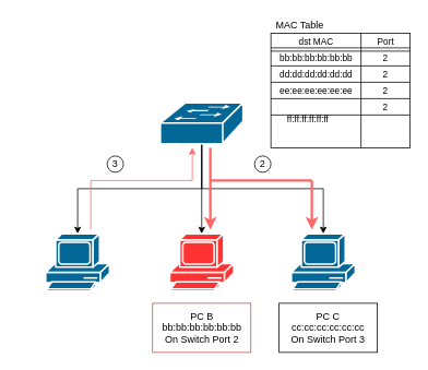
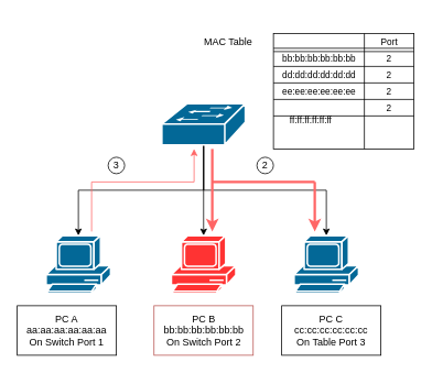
  <mxCell id="0" />
  <mxCell id="1" parent="0" />
  <mxCell id="2" style="edgeStyle=orthogonalEdgeStyle;rounded=0;orthogonalLoop=1;jettySize=auto;html=1;entryX=0.5;entryY=0;entryDx=0;entryDy=0;entryPerimeter=0;" parent="1" source="5" target="7" edge="1"><mxGeometry relative="1" as="geometry" /></mxCell>
  <mxCell id="3" style="edgeStyle=orthogonalEdgeStyle;rounded=0;orthogonalLoop=1;jettySize=auto;html=1;exitX=0.5;exitY=0.98;exitDx=0;exitDy=0;exitPerimeter=0;" parent="1" source="5" target="8" edge="1"><mxGeometry relative="1" as="geometry" /></mxCell>
  <mxCell id="4" style="edgeStyle=orthogonalEdgeStyle;rounded=0;orthogonalLoop=1;jettySize=auto;html=1;exitX=0.5;exitY=0.98;exitDx=0;exitDy=0;exitPerimeter=0;" parent="1" source="5" target="6" edge="1"><mxGeometry relative="1" as="geometry" /></mxCell>
  <mxCell id="5" value="" style="shape=mxgraph.cisco.switches.workgroup_switch;sketch=0;html=1;pointerEvents=1;dashed=0;fillColor=#036897;strokeColor=#ffffff;strokeWidth=2;verticalLabelPosition=bottom;verticalAlign=top;align=center;outlineConnect=0;" parent="1" vertex="1"><mxGeometry x="195" y="125" width="101" height="50" as="geometry" /></mxCell>
  <mxCell id="6" value="" style="shape=mxgraph.cisco.computers_and_peripherals.pc;sketch=0;html=1;pointerEvents=1;dashed=0;fillColor=#036897;strokeColor=#ffffff;strokeWidth=2;verticalLabelPosition=bottom;verticalAlign=top;align=center;outlineConnect=0;" parent="1" vertex="1"><mxGeometry x="355" y="285" width="78" height="70" as="geometry" /></mxCell>
  <mxCell id="7" value="" style="shape=mxgraph.cisco.computers_and_peripherals.pc;sketch=0;html=1;pointerEvents=1;dashed=0;fillColor=#FF3333;strokeColor=#ffffff;strokeWidth=2;verticalLabelPosition=bottom;verticalAlign=top;align=center;outlineConnect=0;" parent="1" vertex="1"><mxGeometry x="206.5" y="285" width="78" height="70" as="geometry" /></mxCell>
  <mxCell id="8" value="" style="shape=mxgraph.cisco.computers_and_peripherals.pc;sketch=0;html=1;pointerEvents=1;dashed=0;fillColor=#036897;strokeColor=#ffffff;strokeWidth=2;verticalLabelPosition=bottom;verticalAlign=top;align=center;outlineConnect=0;" parent="1" vertex="1"><mxGeometry x="55" y="285" width="78" height="70" as="geometry" /></mxCell>
+ <mxCell id="9" value="PC A&lt;br&gt;aa:aa:aa:aa:aa:aa&lt;br&gt;On Switch Port 1" style="rounded=0;whiteSpace=wrap;html=1;" parent="1" vertex="1"><mxGeometry x="20" y="370" width="120" height="60" as="geometry" /></mxCell>
  <mxCell id="10" value="PC B&lt;br&gt;bb:bb:bb:bb:bb:bb&lt;br&gt;On Switch Port 2" style="rounded=0;whiteSpace=wrap;html=1;fillColor=#ffffff;strokeColor=#b85450;" parent="1" vertex="1"><mxGeometry x="185.5" y="370" width="120" height="60" as="geometry" /></mxCell>
- <mxCell id="11" value="PC C&lt;br&gt;cc:cc:cc:cc:cc:cc&lt;br&gt;On Switch Port 3" style="rounded=0;whiteSpace=wrap;html=1;" parent="1" vertex="1"><mxGeometry x="340" y="370" width="120" height="60" as="geometry" /></mxCell>
+ <mxCell id="11" value="PC C&lt;br&gt;cc:cc:cc:cc:cc:cc&lt;br&gt;On Table Port 3" style="rounded=0;whiteSpace=wrap;html=1;" parent="1" vertex="1"><mxGeometry x="340" y="370" width="120" height="60" as="geometry" /></mxCell>
  <mxCell id="12" value="" style="rounded=0;whiteSpace=wrap;html=1;" parent="1" vertex="1"><mxGeometry x="330" y="40" width="170" height="140" as="geometry" /></mxCell>
- <mxCell id="13" value="MAC Table" style="text;html=1;align=center;verticalAlign=middle;resizable=0;points=[];autosize=1;strokeColor=none;fillColor=none;" parent="1" vertex="1"><mxGeometry x="330" y="20" width="70" height="20" as="geometry" /></mxCell>
+ <mxCell id="13" value="MAC Table" style="text;html=1;align=center;verticalAlign=middle;resizable=0;points=[];autosize=1;strokeColor=none;fillColor=none;" parent="1" vertex="1"><mxGeometry x="240" y="40" width="70" height="20" as="geometry" /></mxCell>
  <mxCell id="14" value="" style="shape=link;html=1;rounded=0;entryX=1;entryY=0.143;entryDx=0;entryDy=0;entryPerimeter=0;" parent="1" target="12" edge="1"><mxGeometry width="100" relative="1" as="geometry"><mxPoint x="330" y="60" as="sourcePoint" /><mxPoint x="470" y="60" as="targetPoint" /></mxGeometry></mxCell>
  <mxCell id="15" value="" style="endArrow=none;html=1;rounded=0;exitX=0.5;exitY=1;exitDx=0;exitDy=0;" parent="1" edge="1"><mxGeometry width="50" height="50" relative="1" as="geometry"><mxPoint x="440" y="180" as="sourcePoint" /><mxPoint x="440" y="40" as="targetPoint" /></mxGeometry></mxCell>
- <mxCell id="16" value="&lt;font style=&quot;font-size: 11px;&quot;&gt;dst MAC&lt;/font&gt;" style="text;html=1;align=center;verticalAlign=middle;resizable=0;points=[];autosize=1;strokeColor=none;fillColor=none;" parent="1" vertex="1"><mxGeometry x="355" y="40" width="60" height="20" as="geometry" /></mxCell>
  <mxCell id="17" value="&lt;span style=&quot;font-size: 11px;&quot;&gt;Port&lt;/span&gt;" style="text;html=1;align=center;verticalAlign=middle;resizable=0;points=[];autosize=1;strokeColor=none;fillColor=none;" parent="1" vertex="1"><mxGeometry x="450" y="40" width="40" height="20" as="geometry" /></mxCell>
  <mxCell id="18" value="bb:bb:bb:bb:bb:bb" style="text;html=1;align=center;verticalAlign=middle;resizable=0;points=[];autosize=1;strokeColor=none;fillColor=none;fontSize=11;" parent="1" vertex="1"><mxGeometry x="330" y="60" width="110" height="20" as="geometry" /></mxCell>
  <mxCell id="19" value="2" style="text;html=1;strokeColor=none;fillColor=none;align=center;verticalAlign=middle;whiteSpace=wrap;rounded=0;fontSize=11;" parent="1" vertex="1"><mxGeometry x="440" y="60" width="60" height="20" as="geometry" /></mxCell>
  <mxCell id="20" value="" style="endArrow=none;html=1;rounded=0;fontSize=11;strokeColor=#000000;entryX=1;entryY=1;entryDx=0;entryDy=0;" parent="1" target="19" edge="1"><mxGeometry width="50" height="50" relative="1" as="geometry"><mxPoint x="330" y="80" as="sourcePoint" /><mxPoint x="380" y="30" as="targetPoint" /></mxGeometry></mxCell>
  <mxCell id="21" value="dd:dd:dd:dd:dd:dd" style="text;html=1;align=center;verticalAlign=middle;resizable=0;points=[];autosize=1;strokeColor=none;fillColor=none;fontSize=11;fontColor=#000000;labelBackgroundColor=none;" parent="1" vertex="1"><mxGeometry x="330" y="80" width="110" height="20" as="geometry" /></mxCell>
  <mxCell id="22" value="" style="endArrow=none;html=1;rounded=0;fontSize=11;strokeColor=#000000;entryX=1;entryY=1;entryDx=0;entryDy=0;" parent="1" target="23" edge="1"><mxGeometry width="50" height="50" relative="1" as="geometry"><mxPoint x="330" y="100" as="sourcePoint" /><mxPoint x="380" y="50" as="targetPoint" /></mxGeometry></mxCell>
  <mxCell id="23" value="2" style="text;html=1;strokeColor=none;fillColor=none;align=center;verticalAlign=middle;whiteSpace=wrap;rounded=0;fontSize=11;fontColor=#000000;labelBackgroundColor=none;" parent="1" vertex="1"><mxGeometry x="440" y="80" width="60" height="20" as="geometry" /></mxCell>
  <mxCell id="24" value="ee:ee:ee:ee:ee:ee" style="text;html=1;align=center;verticalAlign=middle;resizable=0;points=[];autosize=1;strokeColor=none;fillColor=none;fontSize=11;" parent="1" vertex="1"><mxGeometry x="330" y="100" width="110" height="20" as="geometry" /></mxCell>
  <mxCell id="25" value="" style="endArrow=none;html=1;rounded=0;fontSize=11;strokeColor=#000000;entryX=1;entryY=1;entryDx=0;entryDy=0;" parent="1" target="29" edge="1"><mxGeometry width="50" height="50" relative="1" as="geometry"><mxPoint x="330" y="120" as="sourcePoint" /><mxPoint x="380" y="70" as="targetPoint" /></mxGeometry></mxCell>
  <mxCell id="26" value="ff:ff:ff:ff:ff:ff" style="text;html=1;align=center;verticalAlign=middle;resizable=0;points=[];autosize=1;strokeColor=none;fillColor=none;fontSize=11;fontColor=#000000;labelBackgroundColor=none;" parent="1" vertex="1"><mxGeometry x="340" y="135" width="70" height="20" as="geometry" /></mxCell>
  <mxCell id="27" value="" style="endArrow=none;html=1;rounded=0;fontSize=11;strokeColor=#000000;entryX=1;entryY=1;entryDx=0;entryDy=0;" parent="1" target="28" edge="1"><mxGeometry width="50" height="50" relative="1" as="geometry"><mxPoint x="330" y="140" as="sourcePoint" /><mxPoint x="380" y="90" as="targetPoint" /></mxGeometry></mxCell>
  <mxCell id="28" value="2" style="text;html=1;strokeColor=none;fillColor=none;align=center;verticalAlign=middle;whiteSpace=wrap;rounded=0;fontSize=11;fontColor=#000000;labelBackgroundColor=none;" parent="1" vertex="1"><mxGeometry x="440" y="120" width="60" height="20" as="geometry" /></mxCell>
  <mxCell id="29" value="2" style="text;html=1;strokeColor=none;fillColor=none;align=center;verticalAlign=middle;whiteSpace=wrap;rounded=0;fontSize=11;" parent="1" vertex="1"><mxGeometry x="440" y="100" width="60" height="20" as="geometry" /></mxCell>
  <mxCell id="30" value="" style="endArrow=none;html=1;rounded=0;fontSize=11;strokeColor=#FF6666;strokeWidth=3;" parent="1" edge="1"><mxGeometry width="50" height="50" relative="1" as="geometry"><mxPoint x="256" y="220" as="sourcePoint" /><mxPoint x="380" y="220" as="targetPoint" /></mxGeometry></mxCell>
  <mxCell id="31" value="" style="endArrow=classic;html=1;rounded=0;fontSize=11;strokeColor=#FF6666;strokeWidth=3;" parent="1" edge="1"><mxGeometry width="50" height="50" relative="1" as="geometry"><mxPoint x="380" y="220" as="sourcePoint" /><mxPoint x="380" y="280" as="targetPoint" /></mxGeometry></mxCell>
  <mxCell id="32" value="" style="endArrow=none;html=1;rounded=0;fontSize=11;strokeColor=#FF6666;" parent="1" edge="1"><mxGeometry width="50" height="50" relative="1" as="geometry"><mxPoint x="110" y="220" as="sourcePoint" /><mxPoint x="110" y="280" as="targetPoint" /></mxGeometry></mxCell>
  <mxCell id="33" value="3" style="ellipse;whiteSpace=wrap;html=1;aspect=fixed;" parent="1" vertex="1"><mxGeometry x="130" y="190" width="20" height="20" as="geometry" /></mxCell>
  <mxCell id="34" value="" style="endArrow=classic;html=1;rounded=0;strokeColor=#FF6666;strokeWidth=3;" parent="1" edge="1"><mxGeometry width="50" height="50" relative="1" as="geometry"><mxPoint x="256" y="180" as="sourcePoint" /><mxPoint x="256" y="280" as="targetPoint" /></mxGeometry></mxCell>
  <mxCell id="35" value="" style="endArrow=none;html=1;rounded=0;fontSize=11;strokeColor=#FF6666;" parent="1" edge="1"><mxGeometry width="50" height="50" relative="1" as="geometry"><mxPoint x="110" y="220" as="sourcePoint" /><mxPoint x="234" y="220" as="targetPoint" /></mxGeometry></mxCell>
  <mxCell id="36" value="" style="endArrow=classic;html=1;rounded=0;fontSize=11;strokeColor=#FF6666;" parent="1" edge="1"><mxGeometry width="50" height="50" relative="1" as="geometry"><mxPoint x="234" y="220" as="sourcePoint" /><mxPoint x="234" y="180" as="targetPoint" /></mxGeometry></mxCell>
  <mxCell id="37" value="2" style="ellipse;whiteSpace=wrap;html=1;aspect=fixed;" parent="1" vertex="1"><mxGeometry x="310" y="190" width="20" height="20" as="geometry" /></mxCell>
